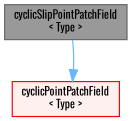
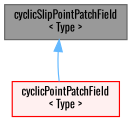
  digraph {
    fontname=Oswald
    node [fontname=Oswald fontsize=10 shape=box style=filled]
    n1 [color=gray40 fillcolor=grey60 fontcolor=black height=0.2 label="cyclicSlipPointPatchField\l\< Type \>" width=0.4]
    n2 [color=red fillcolor="#FFF0F0" height=0.2 label="cyclicPointPatchField\l\< Type \>" width=0.4]
-   n2 -> n1 [color=steelblue1 dir=back fontname=Oswald fontsize=10 labelfontname=Helvetica labelfontsize=10 style=solid]
+   n1 -> n2 [color=steelblue1 dir=back fontname=Oswald fontsize=10 labelfontname=Helvetica labelfontsize=10 style=solid]
  }
